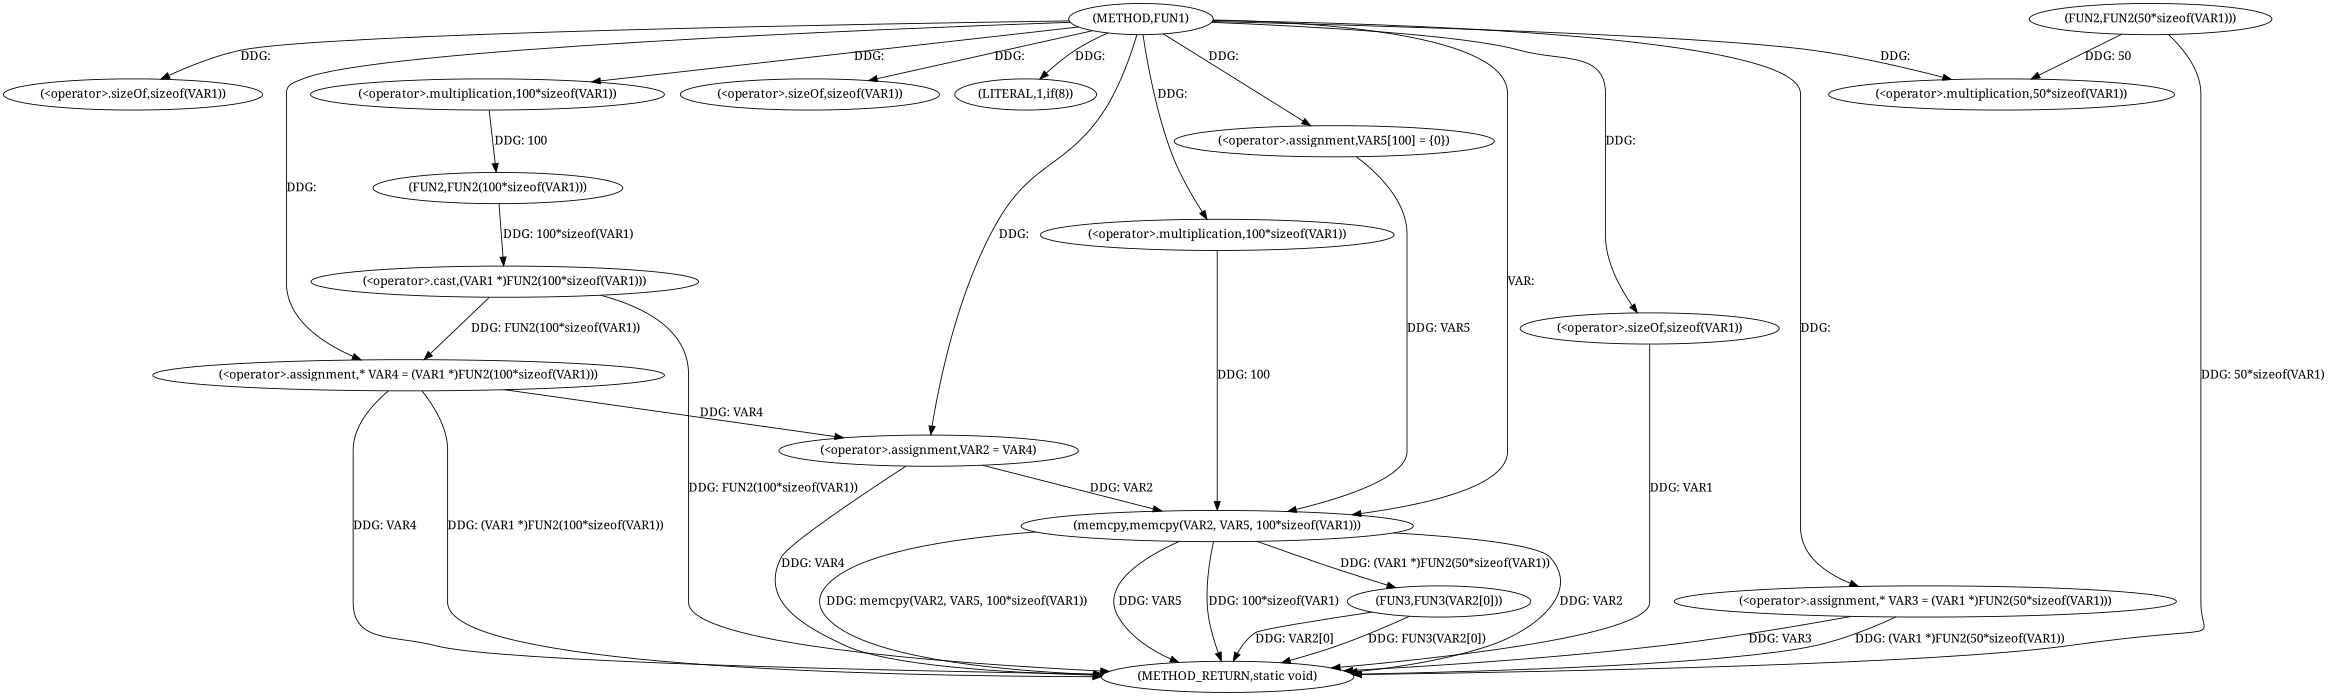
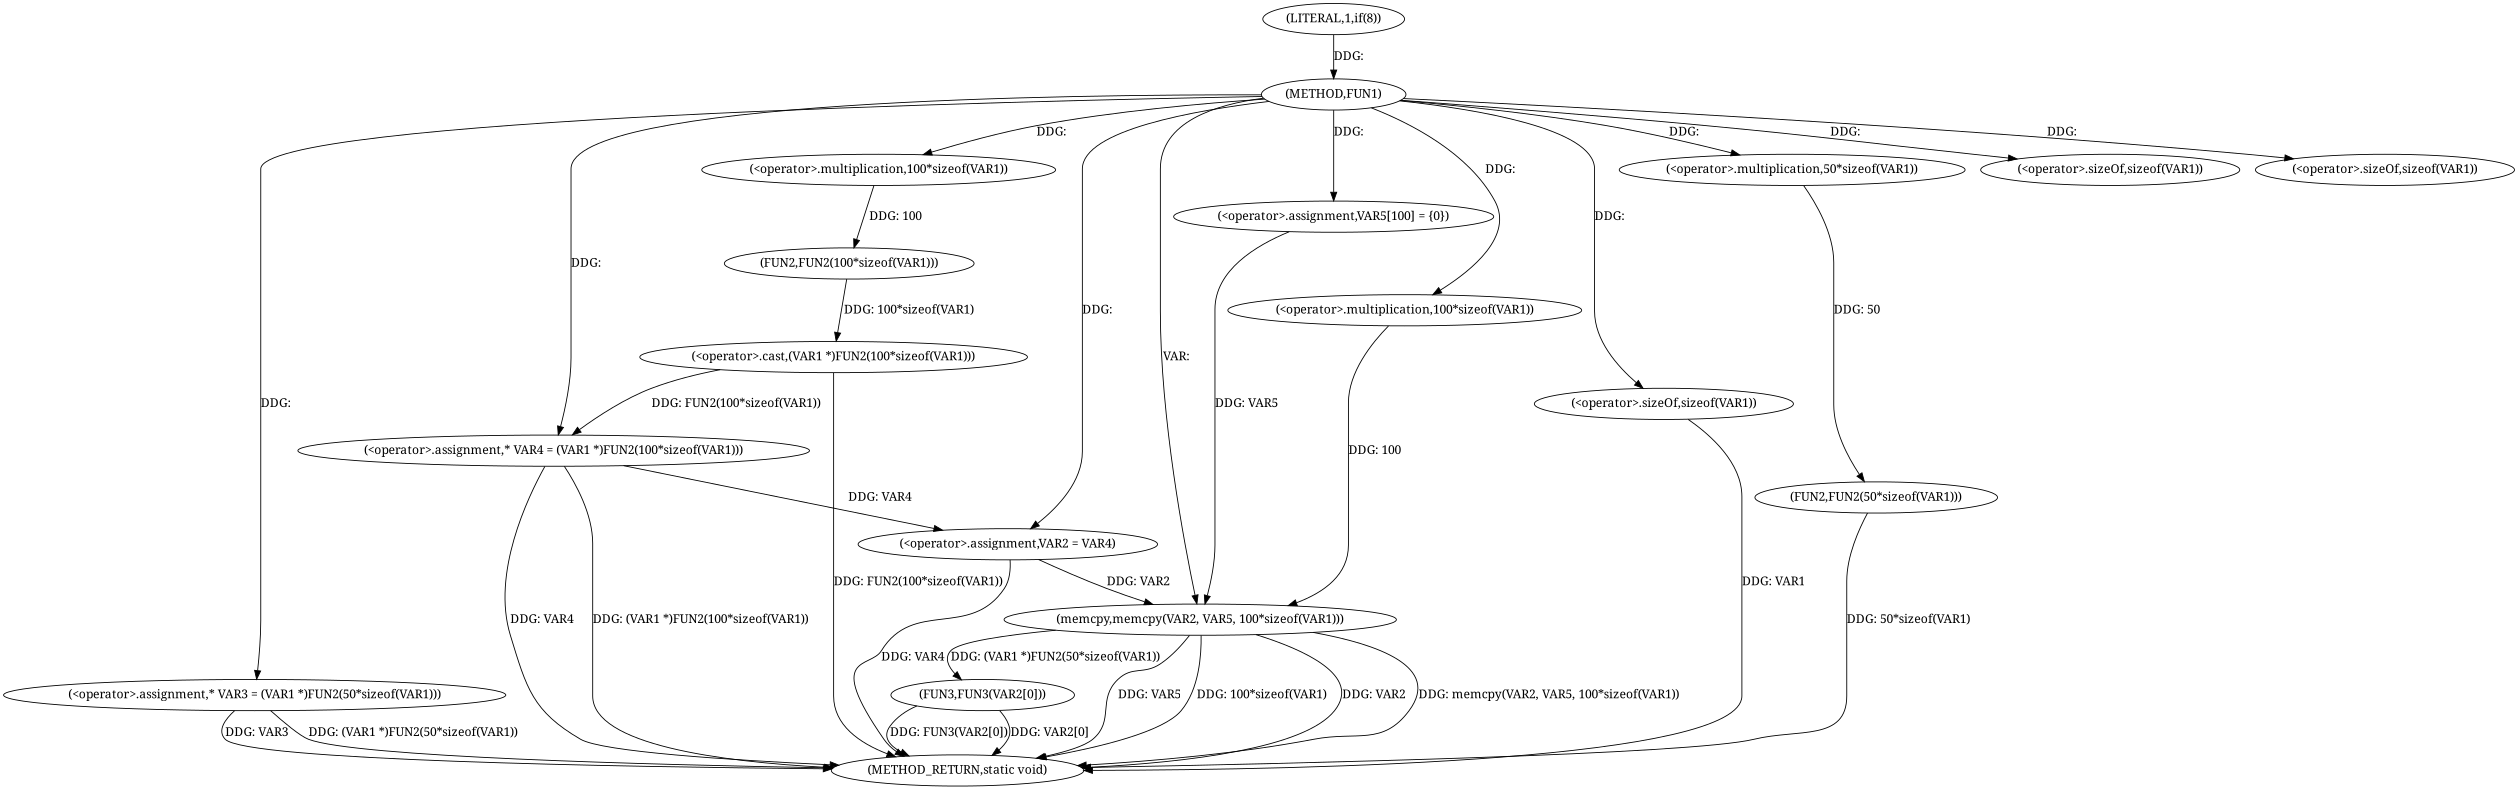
  digraph {
    fontname="Noto Serif"
    node [fontname="Noto Serif"]
    edge [fontname="Noto Serif"]
    n1 [label="(METHOD,FUN1)"]
    n2 [label="(<operator>.assignment,* VAR3 = (VAR1 *)FUN2(50*sizeof(VAR1)))"]
    n3 [label="(<operator>.multiplication,50*sizeof(VAR1))"]
    n4 [label="(<operator>.sizeOf,sizeof(VAR1))"]
    n5 [label="(<operator>.assignment,* VAR4 = (VAR1 *)FUN2(100*sizeof(VAR1)))"]
    n6 [label="(<operator>.multiplication,100*sizeof(VAR1))"]
    n7 [label="(<operator>.sizeOf,sizeof(VAR1))"]
    n8 [label="(LITERAL,1,if(8))"]
    n9 [label="(<operator>.assignment,VAR2 = VAR4)"]
    n10 [label="(<operator>.assignment,VAR5[100] = {0})"]
    n11 [label="(memcpy,memcpy(VAR2, VAR5, 100*sizeof(VAR1)))"]
    n12 [label="(<operator>.multiplication,100*sizeof(VAR1))"]
    n13 [label="(<operator>.sizeOf,sizeof(VAR1))"]
    n14 [label="(METHOD_RETURN,static void)"]
    n15 [label="(FUN2,FUN2(50*sizeof(VAR1)))"]
    n16 [label="(FUN2,FUN2(100*sizeof(VAR1)))"]
    n17 [label="(FUN3,FUN3(VAR2[0]))"]
    n18 [label="(<operator>.cast,(VAR1 *)FUN2(100*sizeof(VAR1)))"]
    n1 -> n2 [label="DDG: "]
    n1 -> n3 [label="DDG: "]
    n1 -> n4 [label="DDG: "]
    n1 -> n5 [label="DDG: "]
    n1 -> n6 [label="DDG: "]
    n1 -> n7 [label="DDG: "]
-   n1 -> n8 [label="DDG: "]
+   n8 -> n1 [label="DDG: "]
    n1 -> n9 [label="DDG: "]
    n1 -> n10 [label="DDG: "]
    n1 -> n11 [label="VAR: "]
    n1 -> n12 [label="DDG: "]
    n1 -> n13 [label="DDG: "]
    n2 -> n14 [label="DDG: VAR3"]
    n2 -> n14 [label="DDG: (VAR1 *)FUN2(50*sizeof(VAR1))"]
-   n15 -> n3 [label="DDG: 50"]
+   n3 -> n15 [label="DDG: 50"]
    n5 -> n9 [label="DDG: VAR4"]
    n5 -> n14 [label="DDG: VAR4"]
    n5 -> n14 [label="DDG: (VAR1 *)FUN2(100*sizeof(VAR1))"]
    n6 -> n16 [label="DDG: 100"]
    n9 -> n11 [label="DDG: VAR2"]
    n9 -> n14 [label="DDG: VAR4"]
    n10 -> n11 [label="DDG: VAR5"]
    n11 -> n14 [label="DDG: VAR2"]
    n11 -> n14 [label="DDG: memcpy(VAR2, VAR5, 100*sizeof(VAR1))"]
    n11 -> n14 [label="DDG: VAR5"]
    n11 -> n14 [label="DDG: 100*sizeof(VAR1)"]
    n11 -> n17 [label="DDG: (VAR1 *)FUN2(50*sizeof(VAR1))"]
    n12 -> n11 [label="DDG: 100"]
    n13 -> n14 [label="DDG: VAR1"]
    n15 -> n14 [label="DDG: 50*sizeof(VAR1)"]
    n16 -> n18 [label="DDG: 100*sizeof(VAR1)"]
    n17 -> n14 [label="DDG: FUN3(VAR2[0])"]
    n17 -> n14 [label="DDG: VAR2[0]"]
    n18 -> n5 [label="DDG: FUN2(100*sizeof(VAR1))"]
    n18 -> n14 [label="DDG: FUN2(100*sizeof(VAR1))"]
  }
